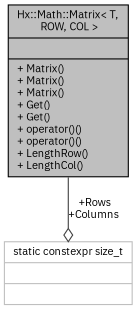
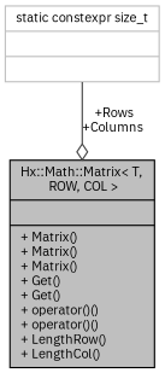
  digraph {
    fontname="IBM Plex Sans"
    node [fontname="IBM Plex Sans" fontsize=10 shape=record style=filled]
    n1 [color=black fillcolor=grey75 fontcolor=black height=0.2 label="{Hx::Math::Matrix\< T,\l ROW, COL \>\n||+ Matrix()\l+ Matrix()\l+ Matrix()\l+ Get()\l+ Get()\l+ operator()()\l+ operator()()\l+ LengthRow()\l+ LengthCol()\l}" width=0.4]
    n2 [color=grey75 fillcolor=white height=0.2 label="{static constexpr size_t\n||}" width=0.4]
-   n1 -> n2 [arrowhead=odiamond color=grey25 fontname="IBM Plex Sans" fontsize=10 label=" +Rows\n+Columns" labelfontname=Helvetica labelfontsize=10 style=solid]
+   n2 -> n1 [arrowhead=odiamond color=grey25 fontname="IBM Plex Sans" fontsize=10 label=" +Rows\n+Columns" labelfontname=Helvetica labelfontsize=10 style=solid]
  }
